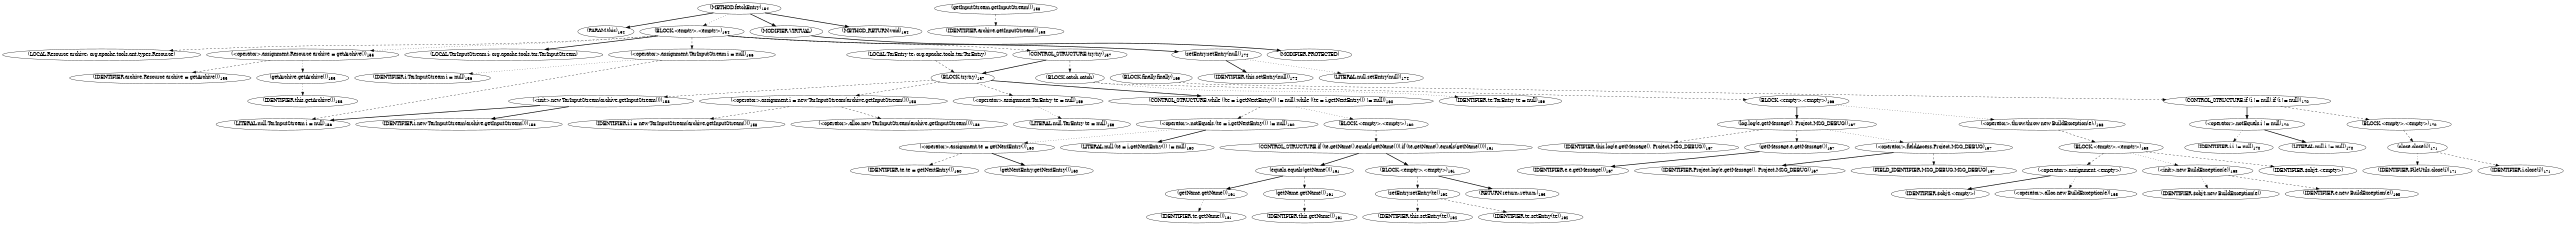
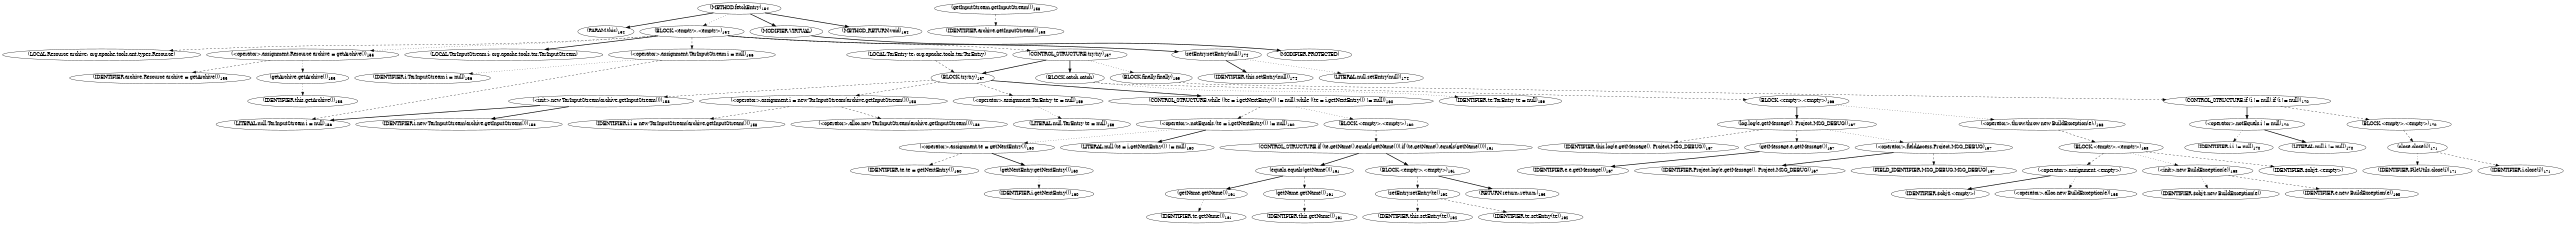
  digraph {
    edge [style=dashed]
    n1 [label=<(METHOD,fetchEntry)<SUB>154</SUB>>]
    n2 [label=<(PARAM,this)<SUB>154</SUB>>]
    n3 [label=<(BLOCK,&lt;empty&gt;,&lt;empty&gt;)<SUB>154</SUB>>]
    n4 [label=<(MODIFIER,VIRTUAL)>]
    n5 [label=<(METHOD_RETURN,void)<SUB>154</SUB>>]
    n6 [label=<(LOCAL,Resource archive: org.apache.tools.ant.types.Resource)>]
    n7 [label=<(&lt;operator&gt;.assignment,Resource archive = getArchive())<SUB>155</SUB>>]
    n8 [label=<(LOCAL,TarInputStream i: org.apache.tools.tar.TarInputStream)>]
    n9 [label=<(&lt;operator&gt;.assignment,TarInputStream i = null)<SUB>156</SUB>>]
    n10 [label=<(CONTROL_STRUCTURE,try,try)<SUB>157</SUB>>]
    n11 [label=<(setEntry,setEntry(null))<SUB>174</SUB>>]
    n12 [label=<(MODIFIER,PROTECTED)>]
    n13 [label=<(IDENTIFIER,archive,Resource archive = getArchive())<SUB>155</SUB>>]
    n14 [label=<(getArchive,getArchive())<SUB>155</SUB>>]
    n15 [label=<(IDENTIFIER,i,TarInputStream i = null)<SUB>156</SUB>>]
    n16 [label=<(LITERAL,null,TarInputStream i = null)<SUB>156</SUB>>]
    n17 [label=<(BLOCK,try,try)<SUB>157</SUB>>]
    n18 [label=<(BLOCK,catch,catch)>]
    n19 [label=<(BLOCK,finally,finally)<SUB>169</SUB>>]
    n20 [label=<(IDENTIFIER,this,setEntry(null))<SUB>174</SUB>>]
    n21 [label=<(LITERAL,null,setEntry(null))<SUB>174</SUB>>]
    n22 [label=<(IDENTIFIER,this,getArchive())<SUB>155</SUB>>]
    n23 [label=<(&lt;operator&gt;.assignment,i = new TarInputStream(archive.getInputStream()))<SUB>158</SUB>>]
    n24 [label=<(&lt;init&gt;,new TarInputStream(archive.getInputStream()))<SUB>158</SUB>>]
    n25 [label=<(&lt;operator&gt;.assignment,TarEntry te = null)<SUB>159</SUB>>]
    n26 [label=<(CONTROL_STRUCTURE,while ((te = i.getNextEntry()) != null),while ((te = i.getNextEntry()) != null))<SUB>160</SUB>>]
    n27 [label=<(IDENTIFIER,te,TarEntry te = null)<SUB>159</SUB>>]
    n28 [label=<(BLOCK,&lt;empty&gt;,&lt;empty&gt;)<SUB>166</SUB>>]
    n29 [label=<(CONTROL_STRUCTURE,if (i != null),if (i != null))<SUB>170</SUB>>]
    n30 [label=<(IDENTIFIER,i,i = new TarInputStream(archive.getInputStream()))<SUB>158</SUB>>]
    n31 [label=<(&lt;operator&gt;.alloc,new TarInputStream(archive.getInputStream()))<SUB>158</SUB>>]
    n32 [label=<(IDENTIFIER,i,new TarInputStream(archive.getInputStream()))<SUB>158</SUB>>]
    n33 [label=<(LOCAL,TarEntry te: org.apache.tools.tar.TarEntry)>]
    n34 [label=<(LITERAL,null,TarEntry te = null)<SUB>159</SUB>>]
    n35 [label=<(&lt;operator&gt;.notEquals,(te = i.getNextEntry()) != null)<SUB>160</SUB>>]
    n36 [label=<(BLOCK,&lt;empty&gt;,&lt;empty&gt;)<SUB>160</SUB>>]
    n37 [label=<(getInputStream,getInputStream())<SUB>158</SUB>>]
    n38 [label=<(IDENTIFIER,archive,getInputStream())<SUB>158</SUB>>]
    n39 [label=<(&lt;operator&gt;.assignment,te = getNextEntry())<SUB>160</SUB>>]
    n40 [label=<(LITERAL,null,(te = i.getNextEntry()) != null)<SUB>160</SUB>>]
    n41 [label=<(CONTROL_STRUCTURE,if (te.getName().equals(getName())),if (te.getName().equals(getName())))<SUB>161</SUB>>]
    n42 [label=<(IDENTIFIER,te,te = getNextEntry())<SUB>160</SUB>>]
    n43 [label=<(getNextEntry,getNextEntry())<SUB>160</SUB>>]
+   n44 [label=<(IDENTIFIER,i,getNextEntry())<SUB>160</SUB>>]
    n45 [label=<(equals,equals(getName()))<SUB>161</SUB>>]
    n46 [label=<(BLOCK,&lt;empty&gt;,&lt;empty&gt;)<SUB>161</SUB>>]
    n47 [label=<(getName,getName())<SUB>161</SUB>>]
    n48 [label=<(getName,getName())<SUB>161</SUB>>]
    n49 [label=<(setEntry,setEntry(te))<SUB>162</SUB>>]
    n50 [label=<(RETURN,return;,return;)<SUB>163</SUB>>]
    n51 [label=<(IDENTIFIER,te,getName())<SUB>161</SUB>>]
    n52 [label=<(IDENTIFIER,this,getName())<SUB>161</SUB>>]
    n53 [label=<(IDENTIFIER,this,setEntry(te))<SUB>162</SUB>>]
    n54 [label=<(IDENTIFIER,te,setEntry(te))<SUB>162</SUB>>]
    n55 [label=<(log,log(e.getMessage(), Project.MSG_DEBUG))<SUB>167</SUB>>]
    n56 [label=<(&lt;operator&gt;.throw,throw new BuildException(e);)<SUB>168</SUB>>]
    n57 [label=<(IDENTIFIER,this,log(e.getMessage(), Project.MSG_DEBUG))<SUB>167</SUB>>]
    n58 [label=<(getMessage,e.getMessage())<SUB>167</SUB>>]
    n59 [label=<(&lt;operator&gt;.fieldAccess,Project.MSG_DEBUG)<SUB>167</SUB>>]
    n60 [label=<(BLOCK,&lt;empty&gt;,&lt;empty&gt;)<SUB>168</SUB>>]
    n61 [label=<(IDENTIFIER,e,e.getMessage())<SUB>167</SUB>>]
    n62 [label=<(IDENTIFIER,Project,log(e.getMessage(), Project.MSG_DEBUG))<SUB>167</SUB>>]
    n63 [label=<(FIELD_IDENTIFIER,MSG_DEBUG,MSG_DEBUG)<SUB>167</SUB>>]
    n64 [label=<(&lt;operator&gt;.assignment,&lt;empty&gt;)>]
    n65 [label=<(&lt;init&gt;,new BuildException(e))<SUB>168</SUB>>]
    n66 [label=<(IDENTIFIER,$obj4,&lt;empty&gt;)>]
    n67 [label=<(IDENTIFIER,$obj4,&lt;empty&gt;)>]
    n68 [label=<(&lt;operator&gt;.alloc,new BuildException(e))<SUB>168</SUB>>]
    n69 [label=<(IDENTIFIER,$obj4,new BuildException(e))>]
    n70 [label=<(IDENTIFIER,e,new BuildException(e))<SUB>168</SUB>>]
    n71 [label=<(&lt;operator&gt;.notEquals,i != null)<SUB>170</SUB>>]
    n72 [label=<(BLOCK,&lt;empty&gt;,&lt;empty&gt;)<SUB>170</SUB>>]
    n73 [label=<(IDENTIFIER,i,i != null)<SUB>170</SUB>>]
    n74 [label=<(LITERAL,null,i != null)<SUB>170</SUB>>]
    n75 [label=<(close,close(i))<SUB>171</SUB>>]
    n76 [label=<(IDENTIFIER,FileUtils,close(i))<SUB>171</SUB>>]
    n77 [label=<(IDENTIFIER,i,close(i))<SUB>171</SUB>>]
    n1 -> n2 [style=bold]
    n1 -> n3 [style=dotted]
    n1 -> n4 [style=bold]
    n1 -> n5 [style=bold]
    n3 -> n6
    n3 -> n7 [style=dotted]
    n3 -> n8 [style=bold]
    n3 -> n9
    n3 -> n10
    n3 -> n11 [style=bold]
    n4 -> n12 [style=bold]
    n7 -> n13
    n7 -> n14 [style=dotted]
    n9 -> n15 [style=dotted]
    n9 -> n16
    n10 -> n17 [style=bold]
-   n10 -> n18
+   n10 -> n18 [style=bold]
+   n10 -> n19 [style=dotted]
    n11 -> n20 [style=bold]
    n11 -> n21 [style=dotted]
    n14 -> n22 [style=dotted]
    n17 -> n23
    n17 -> n24
    n17 -> n25
    n17 -> n26 [style=bold]
    n18 -> n27 [style=dotted]
    n18 -> n28
    n19 -> n29
    n23 -> n30
    n23 -> n31
    n24 -> n16 [style=bold]
    n24 -> n32 [style=bold]
    n25 -> n34 [style=dotted]
    n26 -> n35
    n26 -> n36 [style=dotted]
    n28 -> n55 [style=bold]
    n28 -> n56 [style=dotted]
    n29 -> n71 [style=bold]
    n29 -> n72
    n33 -> n17
    n35 -> n39 [style=dotted]
    n35 -> n40 [style=bold]
    n36 -> n41
    n37 -> n38
    n39 -> n42
    n39 -> n43 [style=bold]
    n41 -> n45 [style=bold]
    n41 -> n46 [style=bold]
+   n43 -> n44 [style=dotted]
    n45 -> n47 [style=bold]
    n45 -> n48
    n46 -> n49
    n46 -> n50 [style=bold]
    n47 -> n51 [style=dotted]
    n48 -> n52
    n49 -> n53
    n49 -> n54
    n55 -> n57
    n55 -> n58
    n55 -> n59 [style=dotted]
    n56 -> n60
    n58 -> n61 [style=bold]
    n59 -> n62 [style=bold]
    n59 -> n63
    n60 -> n64
    n60 -> n65 [style=dotted]
    n60 -> n66
    n64 -> n67 [style=bold]
    n64 -> n68 [style=dotted]
    n65 -> n69 [style=dotted]
    n65 -> n70
    n71 -> n73 [style=dotted]
    n71 -> n74 [style=bold]
    n72 -> n75
    n75 -> n76 [style=dotted]
    n75 -> n77
  }
